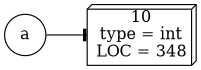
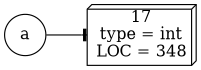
  digraph {
    rankdir=LR
    a [shape=circle]
-   n2 [label="10\ntype = int\nLOC = 348" shape=box3d]
+   n2 [label="17\ntype = int\nLOC = 348" shape=box3d]
    a -> n2 [arrowhead=tee]
  }
